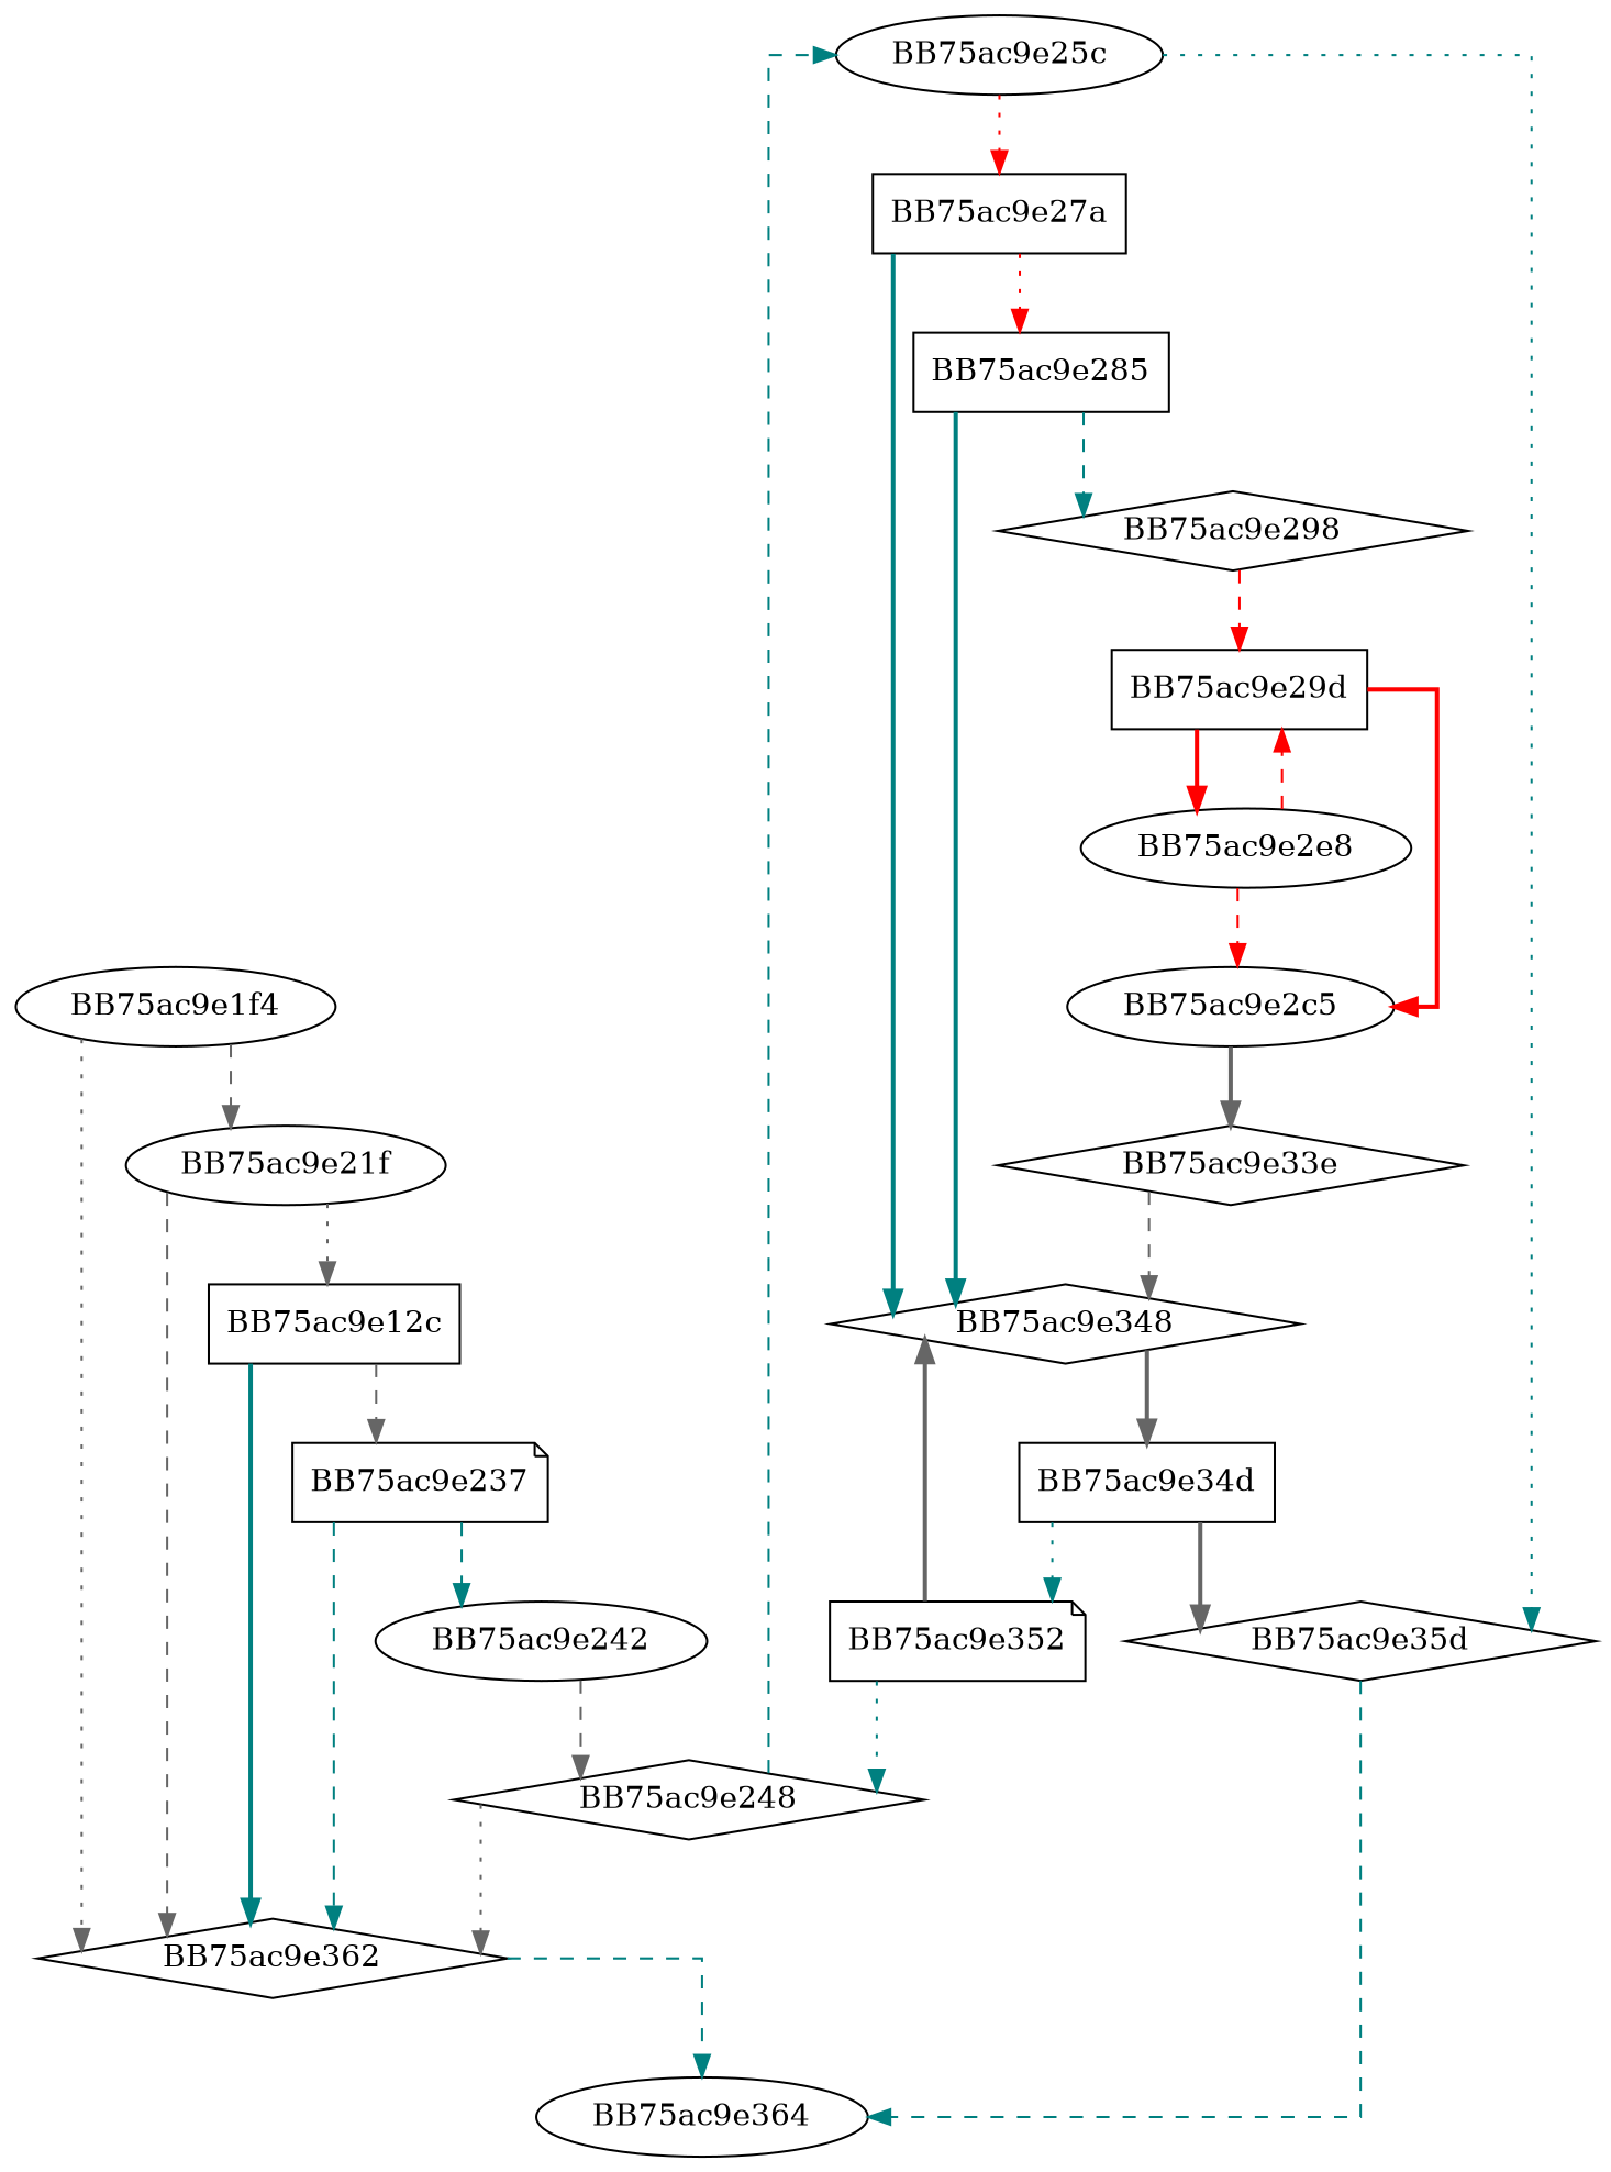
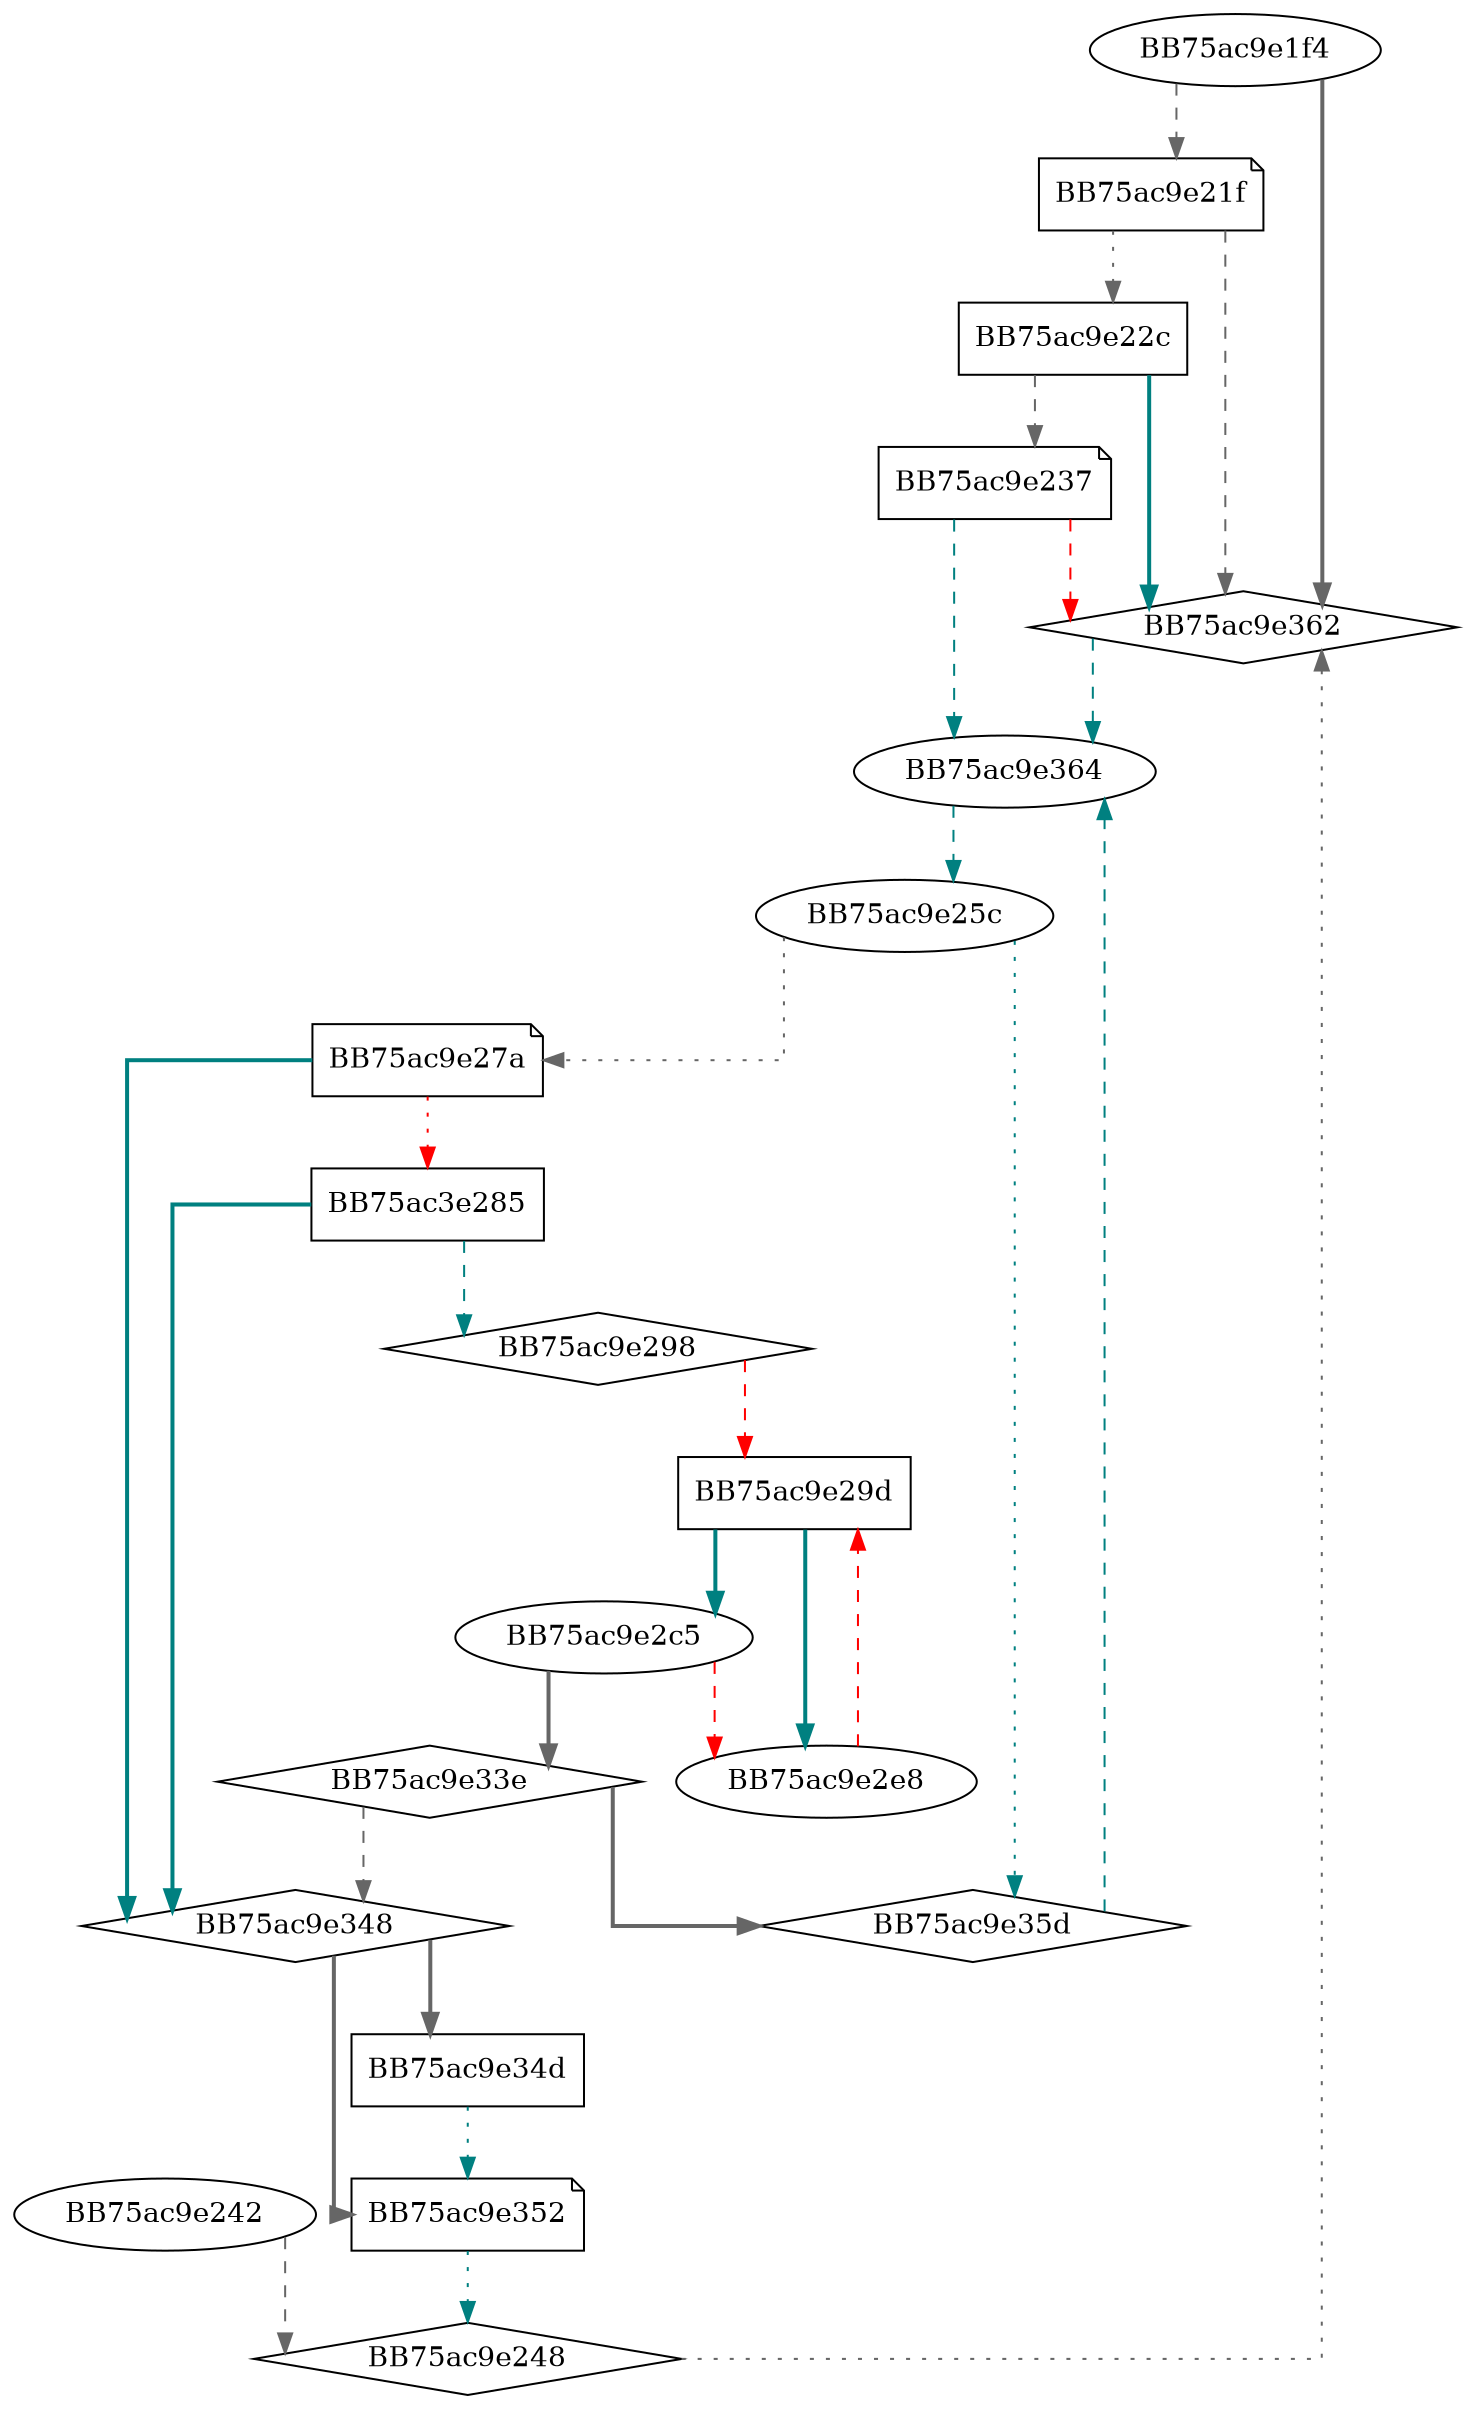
  digraph {
    splines=ortho
    node [shape=ellipse]
    edge [color=gray40 style=dashed]
    BB75ac9e362 [shape=diamond]
    BB75ac9e1f4
-   BB75ac9e21f
+   BB75ac9e21f [shape=note]
    BB75ac9e364
-   BB75ac9e22c [shape=box label=BB75ac9e12c]
+   BB75ac9e22c [shape=box]
    BB75ac9e237 [shape=note]
    BB75ac9e242
    BB75ac9e248 [shape=diamond]
    BB75ac9e25c
-   BB75ac9e27a [shape=box]
+   BB75ac9e27a [shape=note]
    BB75ac9e35d [shape=diamond]
    BB75ac9e352 [shape=note]
-   BB75ac9e285 [shape=box]
+   BB75ac9e285 [shape=box label=BB75ac3e285]
    BB75ac9e348 [shape=diamond]
    BB75ac9e298 [shape=diamond]
    BB75ac9e34d [shape=box]
    BB75ac9e29d [shape=box]
    BB75ac9e2e8
    BB75ac9e2c5
    BB75ac9e33e [shape=diamond]
    BB75ac9e362 -> BB75ac9e364 [color=teal]
-   BB75ac9e1f4 -> BB75ac9e362 [style=dotted]
+   BB75ac9e1f4 -> BB75ac9e362 [style=bold]
    BB75ac9e1f4 -> BB75ac9e21f
    BB75ac9e21f -> BB75ac9e362
    BB75ac9e21f -> BB75ac9e22c [style=dotted]
    BB75ac9e22c -> BB75ac9e362 [color=teal style=bold]
    BB75ac9e22c -> BB75ac9e237
-   BB75ac9e237 -> BB75ac9e362 [color=teal]
-   BB75ac9e237 -> BB75ac9e242 [color=teal]
+   BB75ac9e237 -> BB75ac9e362 [color=red]
+   BB75ac9e237 -> BB75ac9e364 [color=teal]
    BB75ac9e242 -> BB75ac9e248
    BB75ac9e248 -> BB75ac9e362 [style=dotted]
-   BB75ac9e248 -> BB75ac9e25c [color=teal]
-   BB75ac9e25c -> BB75ac9e27a [color=red style=dotted]
+   BB75ac9e364 -> BB75ac9e25c [color=teal]
+   BB75ac9e25c -> BB75ac9e27a [style=dotted]
    BB75ac9e25c -> BB75ac9e35d [color=teal style=dotted]
    BB75ac9e27a -> BB75ac9e285 [color=red style=dotted]
    BB75ac9e27a -> BB75ac9e348 [color=teal style=bold]
    BB75ac9e35d -> BB75ac9e364 [color=teal]
    BB75ac9e352 -> BB75ac9e248 [color=teal style=dotted]
    BB75ac9e285 -> BB75ac9e348 [color=teal style=bold]
    BB75ac9e285 -> BB75ac9e298 [color=teal]
-   BB75ac9e352 -> BB75ac9e348 [style=bold]
+   BB75ac9e348 -> BB75ac9e352 [style=bold]
    BB75ac9e348 -> BB75ac9e34d [style=bold]
    BB75ac9e298 -> BB75ac9e29d [color=red]
-   BB75ac9e34d -> BB75ac9e35d [style=bold]
+   BB75ac9e33e -> BB75ac9e35d [style=bold]
    BB75ac9e34d -> BB75ac9e352 [color=teal style=dotted]
-   BB75ac9e29d -> BB75ac9e2e8 [color=red style=bold]
-   BB75ac9e29d -> BB75ac9e2c5 [color=red style=bold]
+   BB75ac9e29d -> BB75ac9e2e8 [color=teal style=bold]
+   BB75ac9e29d -> BB75ac9e2c5 [color=teal style=bold]
    BB75ac9e2e8 -> BB75ac9e29d [color=red]
-   BB75ac9e2e8 -> BB75ac9e2c5 [color=red]
+   BB75ac9e2c5 -> BB75ac9e2e8 [color=red]
    BB75ac9e2c5 -> BB75ac9e33e [style=bold]
    BB75ac9e33e -> BB75ac9e348
  }
